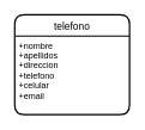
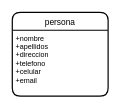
  <mxCell id="0" />
  <mxCell id="1" parent="0" />
- <mxCell id="2" value="telefono" style="swimlane;childLayout=stackLayout;horizontal=1;startSize=30;horizontalStack=0;rounded=1;fontSize=14;fontStyle=0;strokeWidth=2;resizeParent=0;resizeLast=1;shadow=0;dashed=0;align=center;" vertex="1" parent="1"><mxGeometry x="20" y="20" width="160" height="140" as="geometry" /></mxCell>
+ <mxCell id="2" value="persona" style="swimlane;childLayout=stackLayout;horizontal=1;startSize=30;horizontalStack=0;rounded=1;fontSize=14;fontStyle=0;strokeWidth=2;resizeParent=0;resizeLast=1;shadow=0;dashed=0;align=center;" vertex="1" parent="1"><mxGeometry x="20" y="20" width="160" height="140" as="geometry" /></mxCell>
  <mxCell id="3" value="+nombre&#10;+apellidos&#10;+direccion&#10;+telefono&#10;+celular&#10;+email" style="align=left;strokeColor=none;fillColor=none;spacingLeft=4;fontSize=12;verticalAlign=top;resizable=0;rotatable=0;part=1;" vertex="1" parent="2"><mxGeometry y="30" width="160" height="110" as="geometry" /></mxCell>
